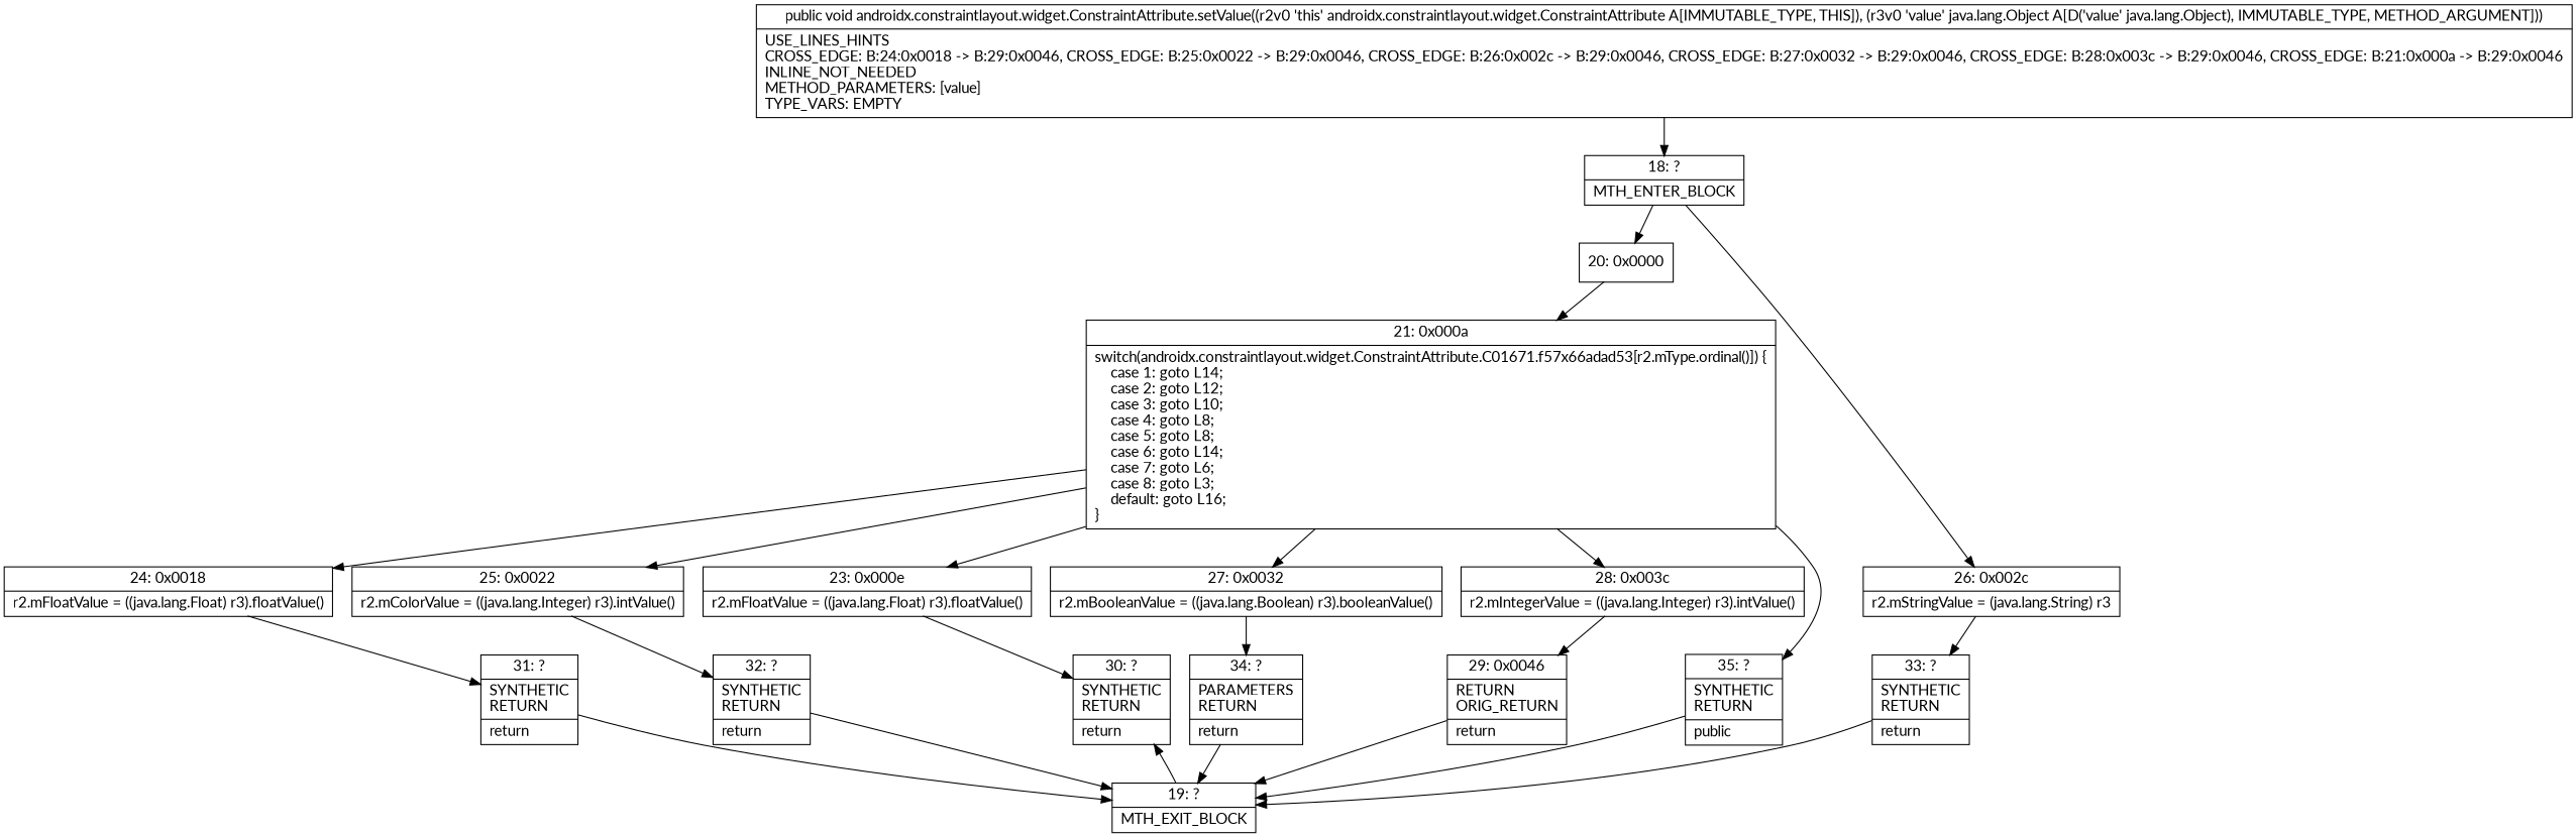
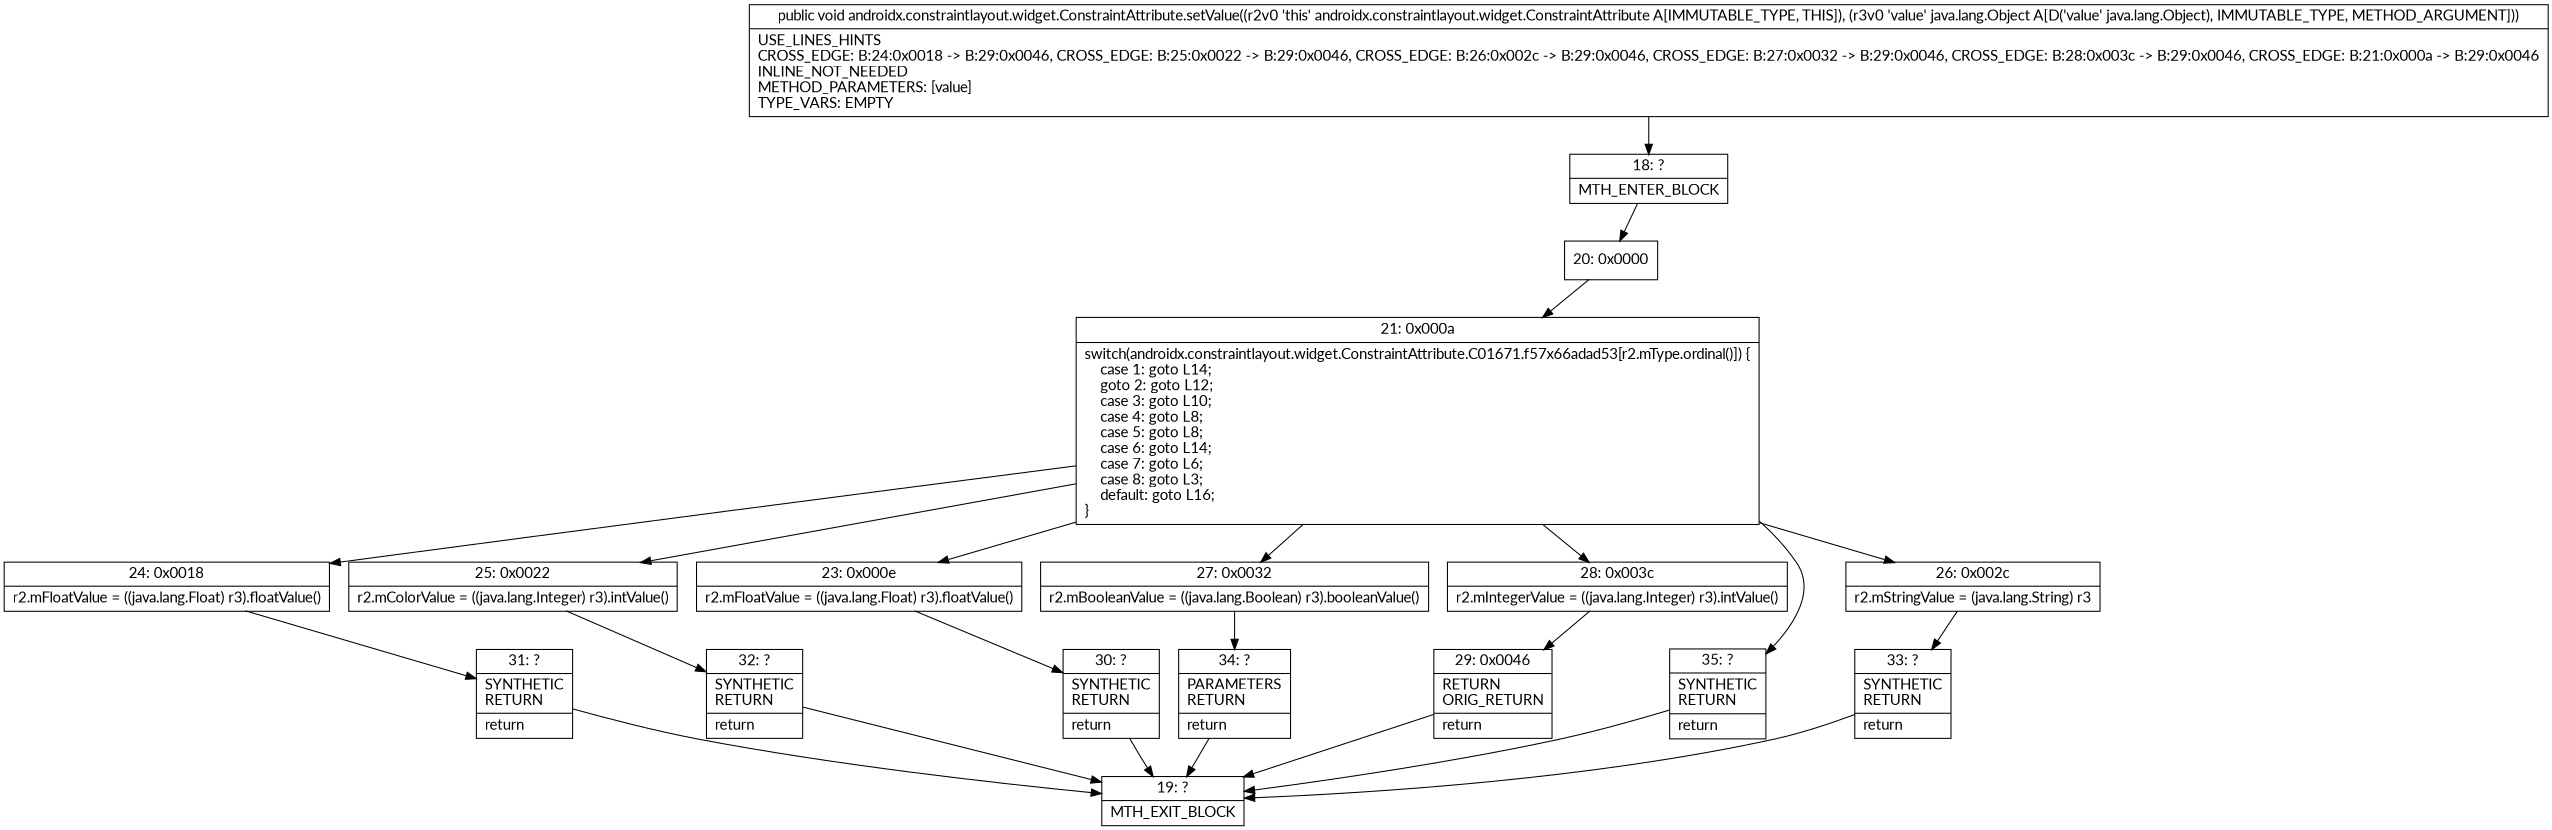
  digraph {
    fontname=Lato
    node [fontname=Lato shape=record]
    edge [fontname=Lato]
    n1 [label="{18\:\ ?|MTH_ENTER_BLOCK\l}"]
    n2 [label="{20\:\ 0x0000}"]
-   n3 [label="{21\:\ 0x000a|switch(androidx.constraintlayout.widget.ConstraintAttribute.C01671.f57x66adad53[r2.mType.ordinal()]) \{\l    case 1: goto L14;\l    case 2: goto L12;\l    case 3: goto L10;\l    case 4: goto L8;\l    case 5: goto L8;\l    case 6: goto L14;\l    case 7: goto L6;\l    case 8: goto L3;\l    default: goto L16;\l\}\l}"]
+   n3 [label="{21\:\ 0x000a|switch(androidx.constraintlayout.widget.ConstraintAttribute.C01671.f57x66adad53[r2.mType.ordinal()]) \{\l    case 1: goto L14;\l    goto 2: goto L12;\l    case 3: goto L10;\l    case 4: goto L8;\l    case 5: goto L8;\l    case 6: goto L14;\l    case 7: goto L6;\l    case 8: goto L3;\l    default: goto L16;\l\}\l}"]
    n4 [label="{23\:\ 0x000e|r2.mFloatValue = ((java.lang.Float) r3).floatValue()\l}"]
    n5 [label="{24\:\ 0x0018|r2.mFloatValue = ((java.lang.Float) r3).floatValue()\l}"]
    n6 [label="{25\:\ 0x0022|r2.mColorValue = ((java.lang.Integer) r3).intValue()\l}"]
    n7 [label="{26\:\ 0x002c|r2.mStringValue = (java.lang.String) r3\l}"]
    n8 [label="{27\:\ 0x0032|r2.mBooleanValue = ((java.lang.Boolean) r3).booleanValue()\l}"]
    n9 [label="{28\:\ 0x003c|r2.mIntegerValue = ((java.lang.Integer) r3).intValue()\l}"]
-   n10 [label="{35\:\ ?|SYNTHETIC\lRETURN\l|public\l}"]
+   n10 [label="{35\:\ ?|SYNTHETIC\lRETURN\l|return\l}"]
    n11 [label="{30\:\ ?|SYNTHETIC\lRETURN\l|return\l}"]
    n12 [label="{31\:\ ?|SYNTHETIC\lRETURN\l|return\l}"]
    n13 [label="{32\:\ ?|SYNTHETIC\lRETURN\l|return\l}"]
    n14 [label="{33\:\ ?|SYNTHETIC\lRETURN\l|return\l}"]
    n15 [label="{34\:\ ?|PARAMETERS\lRETURN\l|return\l}"]
    n16 [label="{29\:\ 0x0046|RETURN\lORIG_RETURN\l|return\l}"]
    n17 [label="{19\:\ ?|MTH_EXIT_BLOCK\l}"]
    n18 [label="{public void androidx.constraintlayout.widget.ConstraintAttribute.setValue((r2v0 'this' androidx.constraintlayout.widget.ConstraintAttribute A[IMMUTABLE_TYPE, THIS]), (r3v0 'value' java.lang.Object A[D('value' java.lang.Object), IMMUTABLE_TYPE, METHOD_ARGUMENT]))  | USE_LINES_HINTS\lCROSS_EDGE: B:24:0x0018 \-\> B:29:0x0046, CROSS_EDGE: B:25:0x0022 \-\> B:29:0x0046, CROSS_EDGE: B:26:0x002c \-\> B:29:0x0046, CROSS_EDGE: B:27:0x0032 \-\> B:29:0x0046, CROSS_EDGE: B:28:0x003c \-\> B:29:0x0046, CROSS_EDGE: B:21:0x000a \-\> B:29:0x0046\lINLINE_NOT_NEEDED\lMETHOD_PARAMETERS: [value]\lTYPE_VARS: EMPTY\l}"]
    n1 -> n2
    n2 -> n3
    n3 -> n4
    n3 -> n5
    n3 -> n6
-   n1 -> n7
+   n3 -> n7
    n3 -> n8
    n3 -> n9
    n3 -> n10
    n4 -> n11
    n5 -> n12
    n6 -> n13
    n7 -> n14
    n8 -> n15
    n9 -> n16
    n10 -> n17
-   n17 -> n11
+   n11 -> n17
    n12 -> n17
    n13 -> n17
    n14 -> n17
    n15 -> n17
    n16 -> n17
    n18 -> n1
  }
